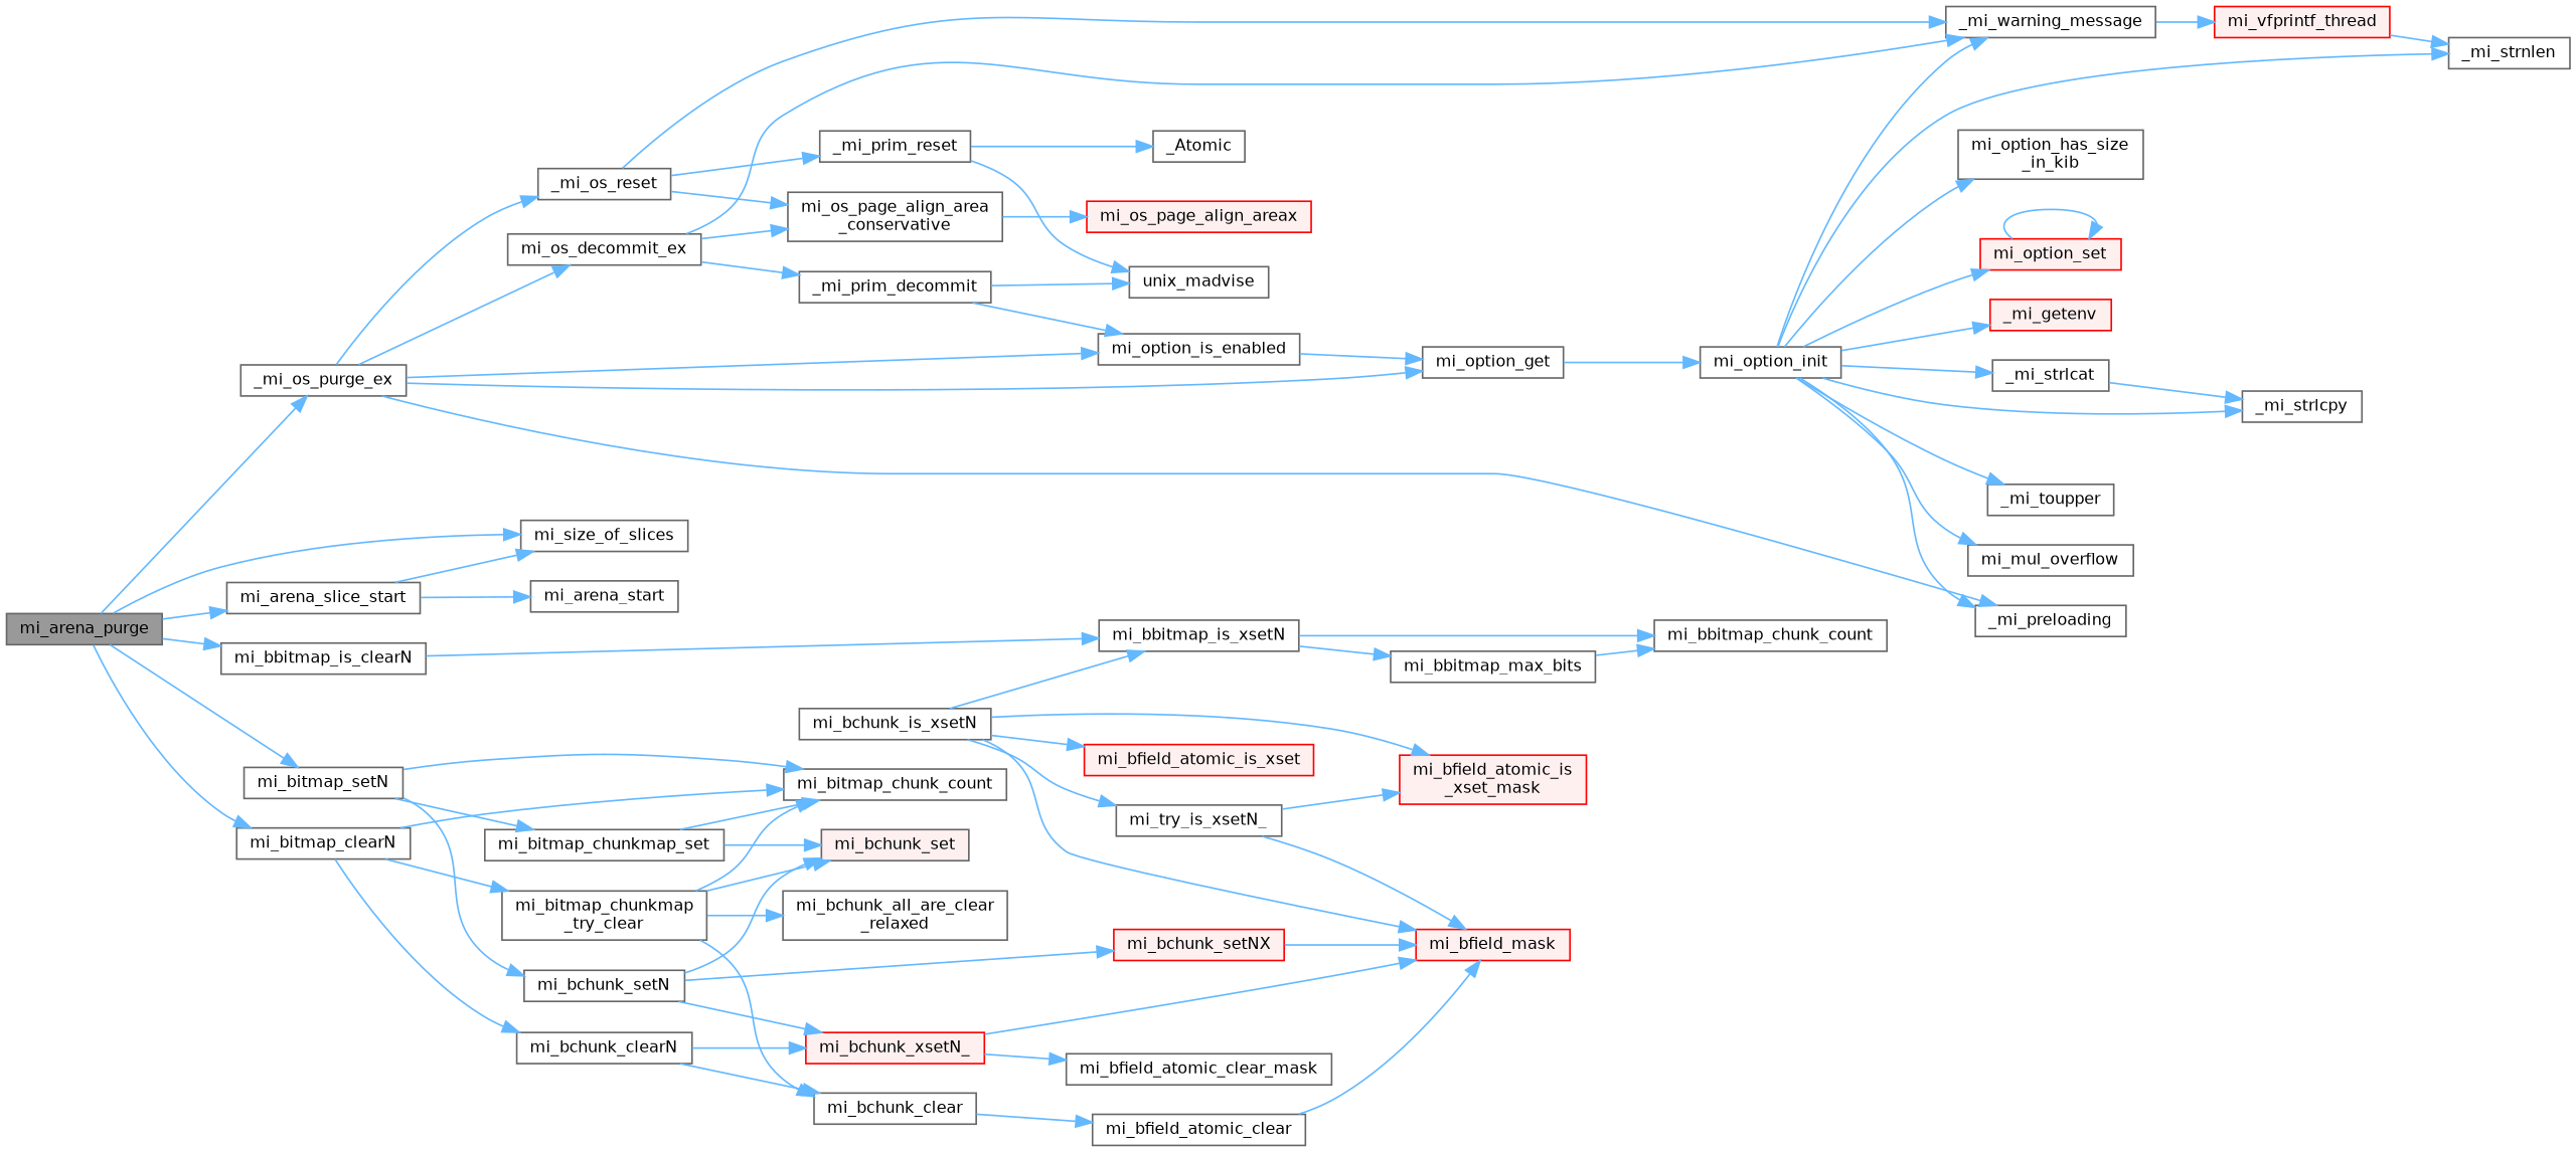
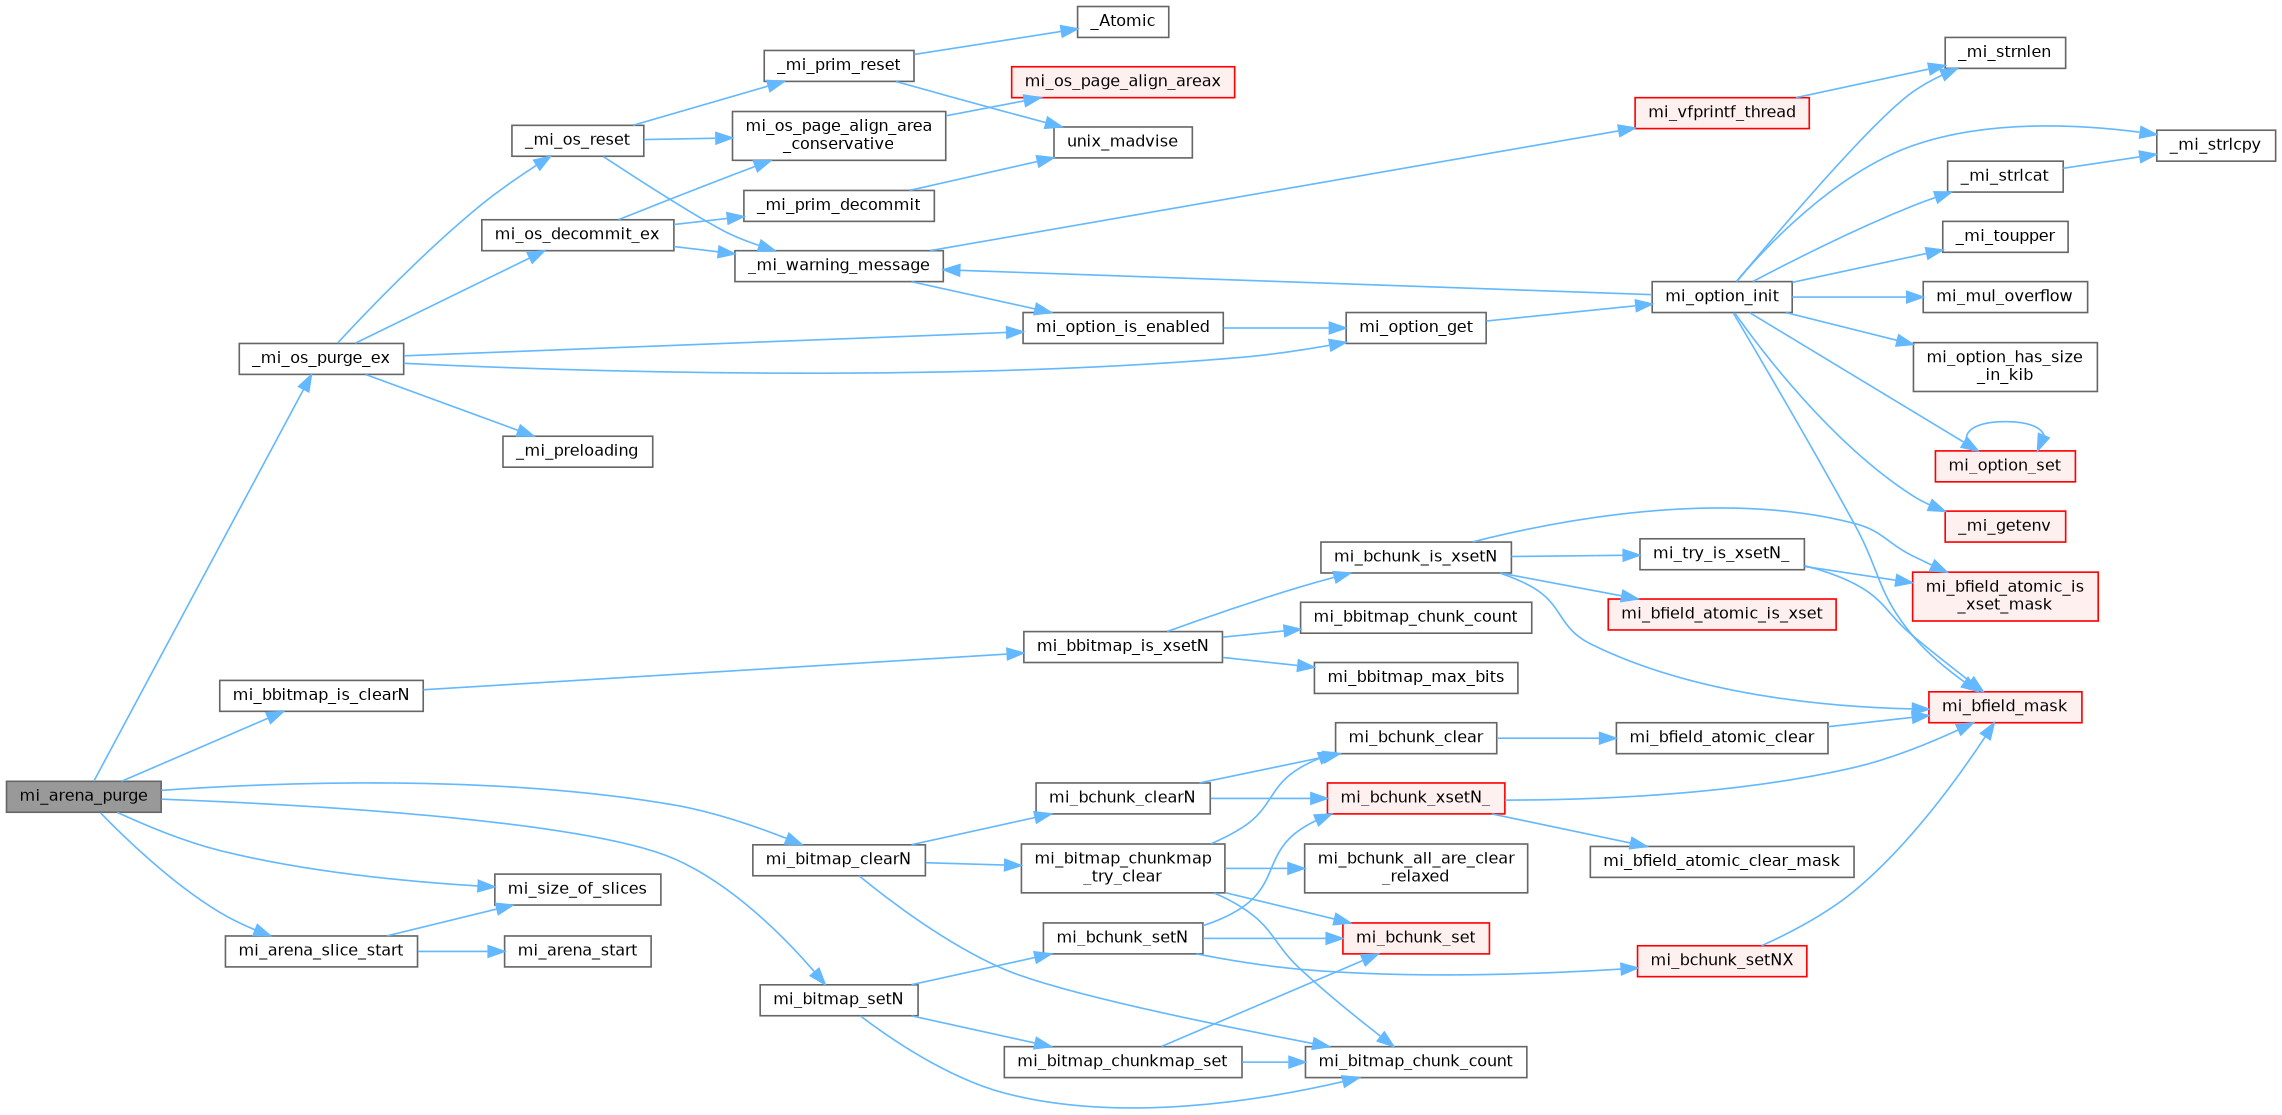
  digraph {
    rankdir=LR
    node [color=grey40 fillcolor=white fontname=Helvetica fontsize=10 shape=box style=filled]
    edge [color=steelblue1 fontname=Helvetica fontsize=10 labelfontname=Helvetica labelfontsize=10 style=solid]
    n1 [color=gray40 fillcolor=grey60 fontcolor=black height=0.2 label=mi_arena_purge width=0.4]
    n2 [height=0.2 label=_mi_os_purge_ex width=0.4]
    n3 [height=0.2 label=mi_arena_slice_start width=0.4]
    n4 [height=0.2 label=mi_size_of_slices width=0.4]
    n5 [height=0.2 label=mi_bbitmap_is_clearN width=0.4]
    n6 [height=0.2 label=mi_bitmap_clearN width=0.4]
    n7 [height=0.2 label=mi_bitmap_setN width=0.4]
    n8 [height=0.2 label=_mi_os_reset width=0.4]
    n9 [height=0.2 label=mi_option_is_enabled width=0.4]
    n10 [height=0.2 label=mi_option_get width=0.4]
    n11 [height=0.2 label=_mi_preloading width=0.4]
    n12 [height=0.2 label=mi_os_decommit_ex width=0.4]
    n13 [height=0.2 label=mi_arena_start width=0.4]
    n14 [height=0.2 label=mi_bbitmap_is_xsetN width=0.4]
    n15 [height=0.2 label=mi_bchunk_clearN width=0.4]
    n16 [height=0.2 label=mi_bitmap_chunk_count width=0.4]
    n17 [height=0.2 label="mi_bitmap_chunkmap\l_try_clear" width=0.4]
    n18 [height=0.2 label=mi_bchunk_setN width=0.4]
    n19 [height=0.2 label=mi_bitmap_chunkmap_set width=0.4]
    n20 [height=0.2 label=_mi_prim_reset width=0.4]
    n21 [height=0.2 label=_mi_warning_message width=0.4]
    n22 [height=0.2 label="mi_os_page_align_area\l_conservative" width=0.4]
    n23 [height=0.2 label=mi_option_init width=0.4]
    n24 [height=0.2 label=_mi_prim_decommit width=0.4]
    n25 [height=0.2 label=_Atomic width=0.4]
    n26 [height=0.2 label=unix_madvise width=0.4]
    n27 [color=red fillcolor="#FFF0F0" height=0.2 label=mi_vfprintf_thread width=0.4]
    n28 [color=red fillcolor="#FFF0F0" height=0.2 label=mi_os_page_align_areax width=0.4]
    n29 [height=0.2 label=_mi_strnlen width=0.4]
    n30 [color=red fillcolor="#FFF0F0" height=0.2 label=_mi_getenv width=0.4]
    n31 [height=0.2 label=_mi_strlcat width=0.4]
    n32 [height=0.2 label=_mi_strlcpy width=0.4]
    n33 [height=0.2 label=_mi_toupper width=0.4]
    n34 [height=0.2 label=mi_mul_overflow width=0.4]
    n35 [height=0.2 label="mi_option_has_size\l_in_kib" width=0.4]
    n36 [color=red fillcolor="#FFF0F0" height=0.2 label=mi_option_set width=0.4]
    n37 [height=0.2 label=mi_bbitmap_chunk_count width=0.4]
    n38 [height=0.2 label=mi_bbitmap_max_bits width=0.4]
    n39 [height=0.2 label=mi_bchunk_is_xsetN width=0.4]
    n40 [height=0.2 label=mi_try_is_xsetN_ width=0.4]
    n41 [color=red fillcolor="#FFF0F0" height=0.2 label="mi_bfield_atomic_is\l_xset_mask" width=0.4]
    n42 [color=red fillcolor="#FFF0F0" height=0.2 label=mi_bfield_mask width=0.4]
    n43 [color=red fillcolor="#FFF0F0" height=0.2 label=mi_bfield_atomic_is_xset width=0.4]
    n44 [height=0.2 label=mi_bchunk_clear width=0.4]
    n45 [color=red fillcolor="#FFF0F0" height=0.2 label=mi_bchunk_xsetN_ width=0.4]
    n46 [height=0.2 label="mi_bchunk_all_are_clear\l_relaxed" width=0.4]
-   n47 [fillcolor="#FFF0F0" height=0.2 label=mi_bchunk_set width=0.4]
+   n47 [color=red fillcolor="#FFF0F0" height=0.2 label=mi_bchunk_set width=0.4]
    n48 [height=0.2 label=mi_bfield_atomic_clear width=0.4]
    n49 [height=0.2 label=mi_bfield_atomic_clear_mask width=0.4]
    n50 [color=red fillcolor="#FFF0F0" height=0.2 label=mi_bchunk_setNX width=0.4]
    n1 -> n2
    n1 -> n3
    n1 -> n4
    n1 -> n5
    n1 -> n6
    n1 -> n7
    n2 -> n8
    n2 -> n9
    n2 -> n10
    n2 -> n11
    n2 -> n12
    n3 -> n4
    n3 -> n13
    n5 -> n14
    n6 -> n15
    n6 -> n16
    n6 -> n17
    n7 -> n16
    n7 -> n18
    n7 -> n19
    n8 -> n20
    n8 -> n21
    n8 -> n22
    n9 -> n10
    n10 -> n23
    n12 -> n21
    n12 -> n22
    n12 -> n24
    n14 -> n37
    n14 -> n38
-   n39 -> n14
+   n14 -> n39
    n15 -> n44
    n15 -> n45
    n17 -> n16
    n17 -> n44
    n17 -> n46
    n17 -> n47
    n18 -> n45
    n18 -> n47
    n18 -> n50
    n19 -> n16
    n19 -> n47
    n20 -> n25
    n20 -> n26
-   n24 -> n9
+   n21 -> n9
    n21 -> n27
    n22 -> n28
-   n23 -> n11
+   n23 -> n42
    n23 -> n21
    n23 -> n29
    n23 -> n30
    n23 -> n31
    n23 -> n32
    n23 -> n33
    n23 -> n34
    n23 -> n35
    n23 -> n36
    n24 -> n26
    n27 -> n29
    n31 -> n32
    n36 -> n36
-   n38 -> n37
    n39 -> n40
    n39 -> n41
    n39 -> n42
    n39 -> n43
    n40 -> n41
    n40 -> n42
    n44 -> n48
    n45 -> n42
    n45 -> n49
    n48 -> n42
    n50 -> n42
  }
